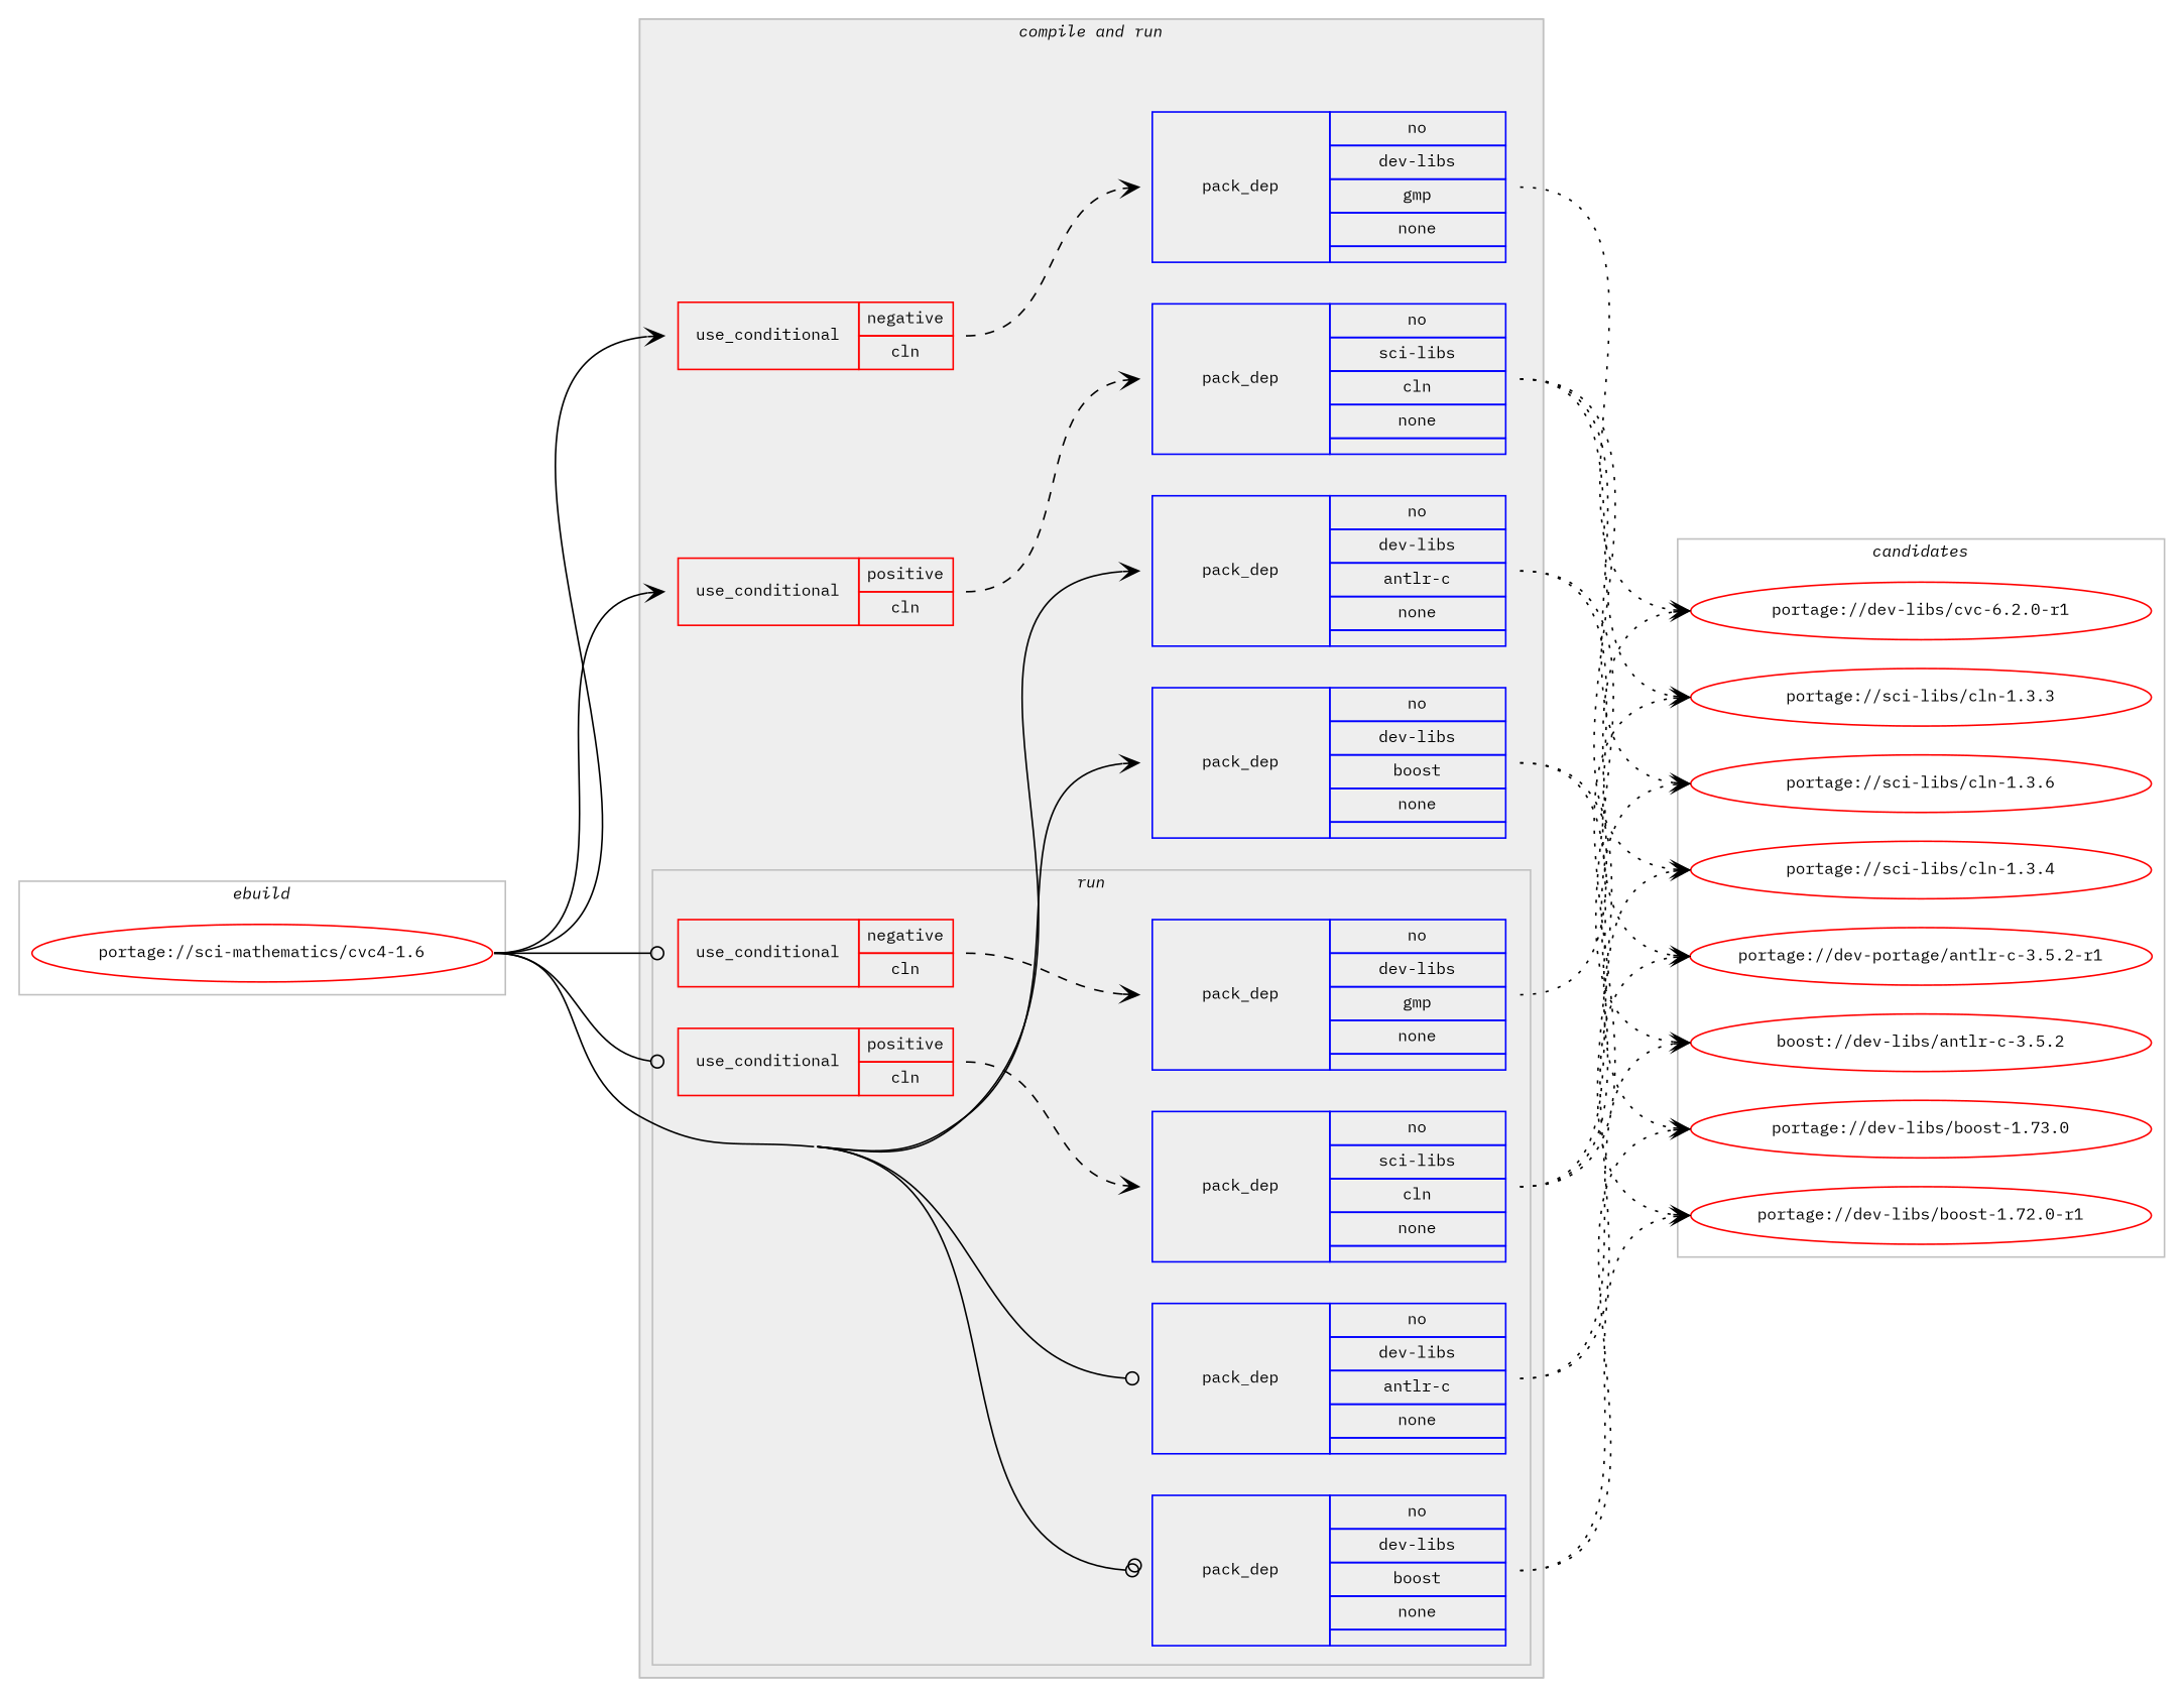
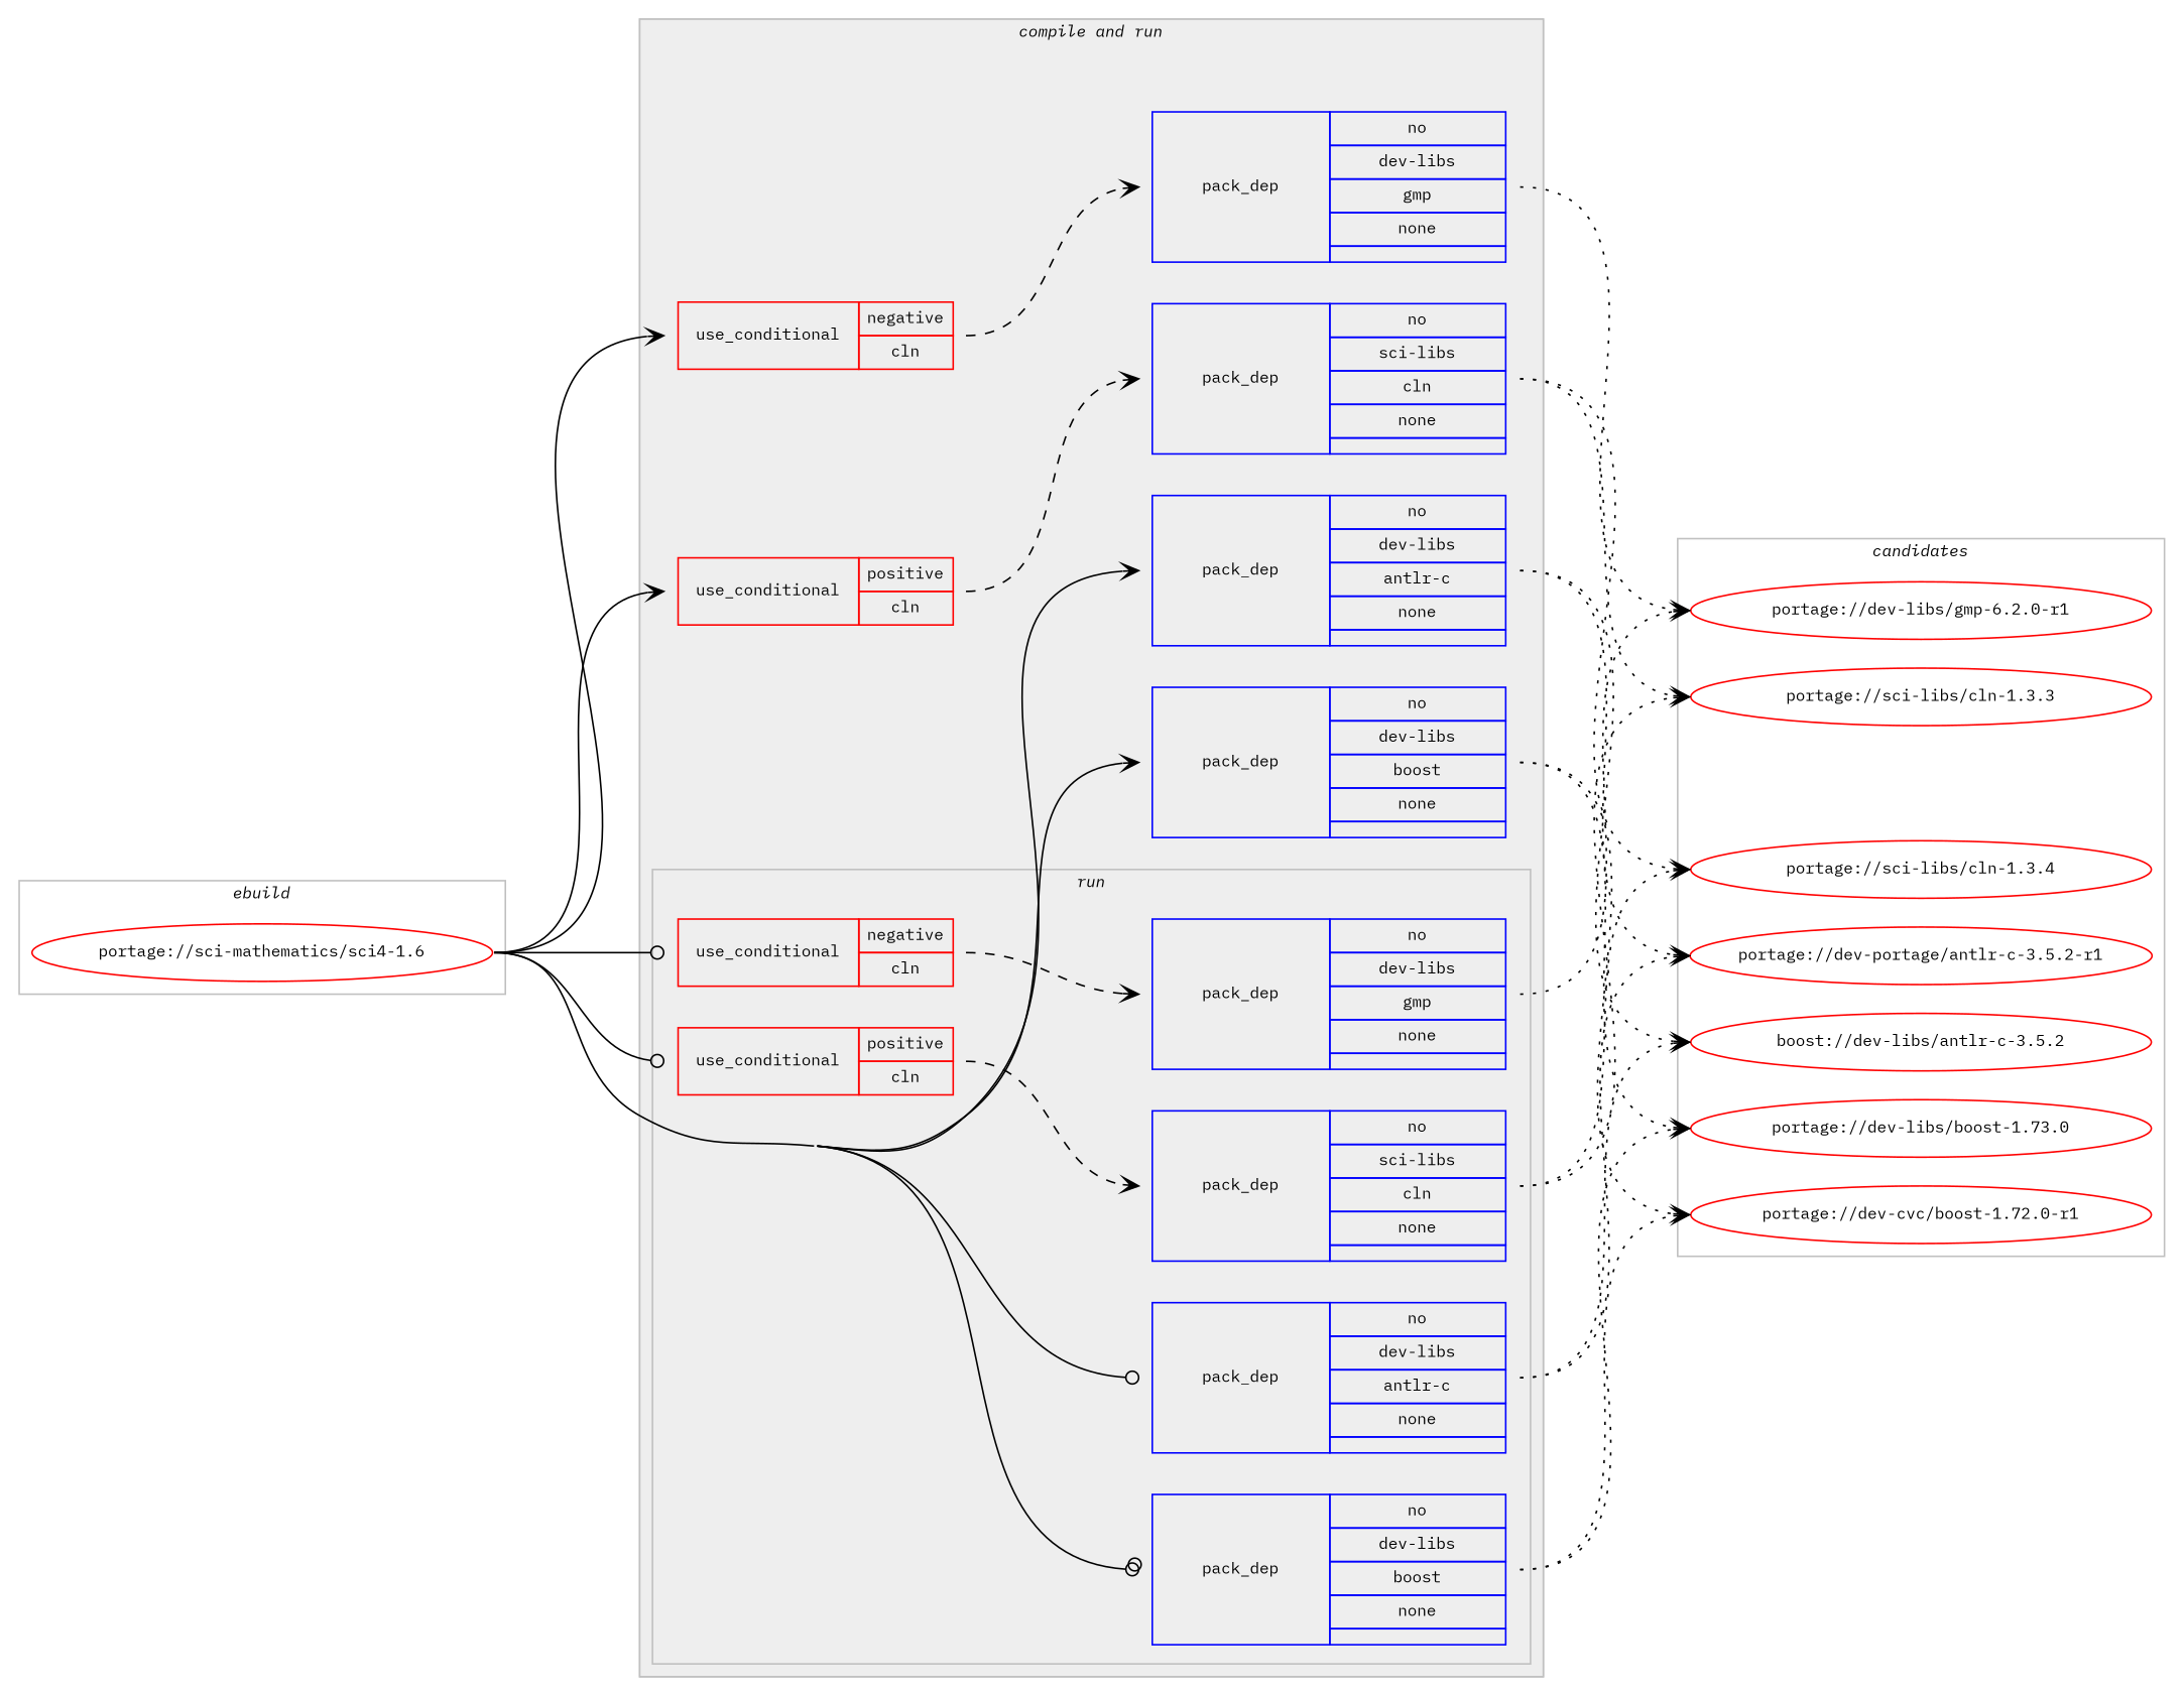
  digraph {
    compound=true
    concentrate=true
    fontname="IBM Plex Mono"
    fontsize=10
    newrank=true
    rankdir=LR
    ranksep=1.5
    node [color=red fontname="IBM Plex Mono" fontsize=10 shape=none]
    edge [arrowhead=vee fontname="IBM Plex Mono" headport=w style=dotted tailport=e weight=100]
-   n1 [label="portage://sci-mathematics/cvc4-1.6" width=4 shape=""]
+   n1 [label="portage://sci-mathematics/sci4-1.6" width=4 shape=""]
    n2 [color=blue label=<<TABLE BORDER="0" CELLBORDER="1" CELLSPACING="0" CELLPADDING="4" WIDTH="220"><TR><TD ROWSPAN="6" CELLPADDING="30">pack_dep</TD></TR><TR><TD WIDTH="110">no</TD></TR><TR><TD>dev-libs</TD></TR><TR><TD>gmp</TD></TR><TR><TD>none</TD></TR><TR><TD></TD></TR></TABLE>>]
    n3 [label=<<TABLE BORDER="0" CELLBORDER="1" CELLSPACING="0" CELLPADDING="4"><TR><TD ROWSPAN="3" CELLPADDING="10">use_conditional</TD></TR><TR><TD>negative</TD></TR><TR><TD>cln</TD></TR></TABLE>>]
    n4 [color=blue label=<<TABLE BORDER="0" CELLBORDER="1" CELLSPACING="0" CELLPADDING="4" WIDTH="220"><TR><TD ROWSPAN="6" CELLPADDING="30">pack_dep</TD></TR><TR><TD WIDTH="110">no</TD></TR><TR><TD>sci-libs</TD></TR><TR><TD>cln</TD></TR><TR><TD>none</TD></TR><TR><TD></TD></TR></TABLE>>]
    n5 [label=<<TABLE BORDER="0" CELLBORDER="1" CELLSPACING="0" CELLPADDING="4"><TR><TD ROWSPAN="3" CELLPADDING="10">use_conditional</TD></TR><TR><TD>positive</TD></TR><TR><TD>cln</TD></TR></TABLE>>]
    n6 [color=blue label=<<TABLE BORDER="0" CELLBORDER="1" CELLSPACING="0" CELLPADDING="4" WIDTH="220"><TR><TD ROWSPAN="6" CELLPADDING="30">pack_dep</TD></TR><TR><TD WIDTH="110">no</TD></TR><TR><TD>dev-libs</TD></TR><TR><TD>antlr-c</TD></TR><TR><TD>none</TD></TR><TR><TD></TD></TR></TABLE>>]
    n7 [color=blue label=<<TABLE BORDER="0" CELLBORDER="1" CELLSPACING="0" CELLPADDING="4" WIDTH="220"><TR><TD ROWSPAN="6" CELLPADDING="30">pack_dep</TD></TR><TR><TD WIDTH="110">no</TD></TR><TR><TD>dev-libs</TD></TR><TR><TD>boost</TD></TR><TR><TD>none</TD></TR><TR><TD></TD></TR></TABLE>>]
    n8 [color=blue label=<<TABLE BORDER="0" CELLBORDER="1" CELLSPACING="0" CELLPADDING="4" WIDTH="220"><TR><TD ROWSPAN="6" CELLPADDING="30">pack_dep</TD></TR><TR><TD WIDTH="110">no</TD></TR><TR><TD>dev-libs</TD></TR><TR><TD>gmp</TD></TR><TR><TD>none</TD></TR><TR><TD></TD></TR></TABLE>>]
    n9 [label=<<TABLE BORDER="0" CELLBORDER="1" CELLSPACING="0" CELLPADDING="4"><TR><TD ROWSPAN="3" CELLPADDING="10">use_conditional</TD></TR><TR><TD>negative</TD></TR><TR><TD>cln</TD></TR></TABLE>>]
    n10 [color=blue label=<<TABLE BORDER="0" CELLBORDER="1" CELLSPACING="0" CELLPADDING="4" WIDTH="220"><TR><TD ROWSPAN="6" CELLPADDING="30">pack_dep</TD></TR><TR><TD WIDTH="110">no</TD></TR><TR><TD>sci-libs</TD></TR><TR><TD>cln</TD></TR><TR><TD>none</TD></TR><TR><TD></TD></TR></TABLE>>]
    n11 [label=<<TABLE BORDER="0" CELLBORDER="1" CELLSPACING="0" CELLPADDING="4"><TR><TD ROWSPAN="3" CELLPADDING="10">use_conditional</TD></TR><TR><TD>positive</TD></TR><TR><TD>cln</TD></TR></TABLE>>]
    n12 [color=blue label=<<TABLE BORDER="0" CELLBORDER="1" CELLSPACING="0" CELLPADDING="4" WIDTH="220"><TR><TD ROWSPAN="6" CELLPADDING="30">pack_dep</TD></TR><TR><TD WIDTH="110">no</TD></TR><TR><TD>dev-libs</TD></TR><TR><TD>antlr-c</TD></TR><TR><TD>none</TD></TR><TR><TD></TD></TR></TABLE>>]
    n13 [color=blue label=<<TABLE BORDER="0" CELLBORDER="1" CELLSPACING="0" CELLPADDING="4" WIDTH="220"><TR><TD ROWSPAN="6" CELLPADDING="30">pack_dep</TD></TR><TR><TD WIDTH="110">no</TD></TR><TR><TD>dev-libs</TD></TR><TR><TD>boost</TD></TR><TR><TD>none</TD></TR><TR><TD></TD></TR></TABLE>>]
-   n14 [label="portage://dev-libs/cvc-6.2.0-r1" width=4 shape=""]
-   n15 [label="portage://sci-libs/cln-1.3.6" width=4 shape=""]
+   n14 [label="portage://dev-libs/gmp-6.2.0-r1" width=4 shape=""]
    n16 [label="portage://sci-libs/cln-1.3.4" width=4 shape=""]
    n17 [label="portage://sci-libs/cln-1.3.3" width=4 shape=""]
    n18 [label="portage://dev-portage/antlr-c-3.5.2-r1" width=4 shape=""]
    n19 [label="boost://dev-libs/antlr-c-3.5.2" width=4 shape=""]
    n20 [label="portage://dev-libs/boost-1.73.0" width=4 shape=""]
-   n21 [label="portage://dev-libs/boost-1.72.0-r1" width=4 shape=""]
+   n21 [label="portage://dev-cvc/boost-1.72.0-r1" width=4 shape=""]
    subgraph cluster_1 {
      color=gray
      label=<<i>ebuild</i>>
      rank=same
      n1
    }
    subgraph cluster_2 {
      color=gray
      label=<<i>dependencies</i>>
      subgraph cluster_3 {
        color=gray
        fillcolor="#eeeeee"
        label=<<i>compile</i>>
        style=filled
        subgraph sub_4 {
          color=gray
          fillcolor="#eeeeee"
          label=<<i>compile</i>>
          style=filled
          n3
          subgraph sub_5 {
            color=gray
            fillcolor="#eeeeee"
            label=<<i>compile</i>>
            style=filled
            n2
          }
        }
        subgraph sub_6 {
          color=gray
          fillcolor="#eeeeee"
          label=<<i>compile</i>>
          style=filled
          n5
          subgraph sub_7 {
            color=gray
            fillcolor="#eeeeee"
            label=<<i>compile</i>>
            style=filled
            n4
          }
        }
        subgraph sub_8 {
          color=gray
          fillcolor="#eeeeee"
          label=<<i>compile</i>>
          style=filled
          n6
        }
        subgraph sub_9 {
          color=gray
          fillcolor="#eeeeee"
          label=<<i>compile</i>>
          style=filled
          n7
        }
      }
      subgraph cluster_10 {
        color=gray
        fillcolor="#eeeeee"
        label=<<i>compile and run</i>>
        style=filled
      }
      subgraph cluster_11 {
        color=gray
        fillcolor="#eeeeee"
        label=<<i>run</i>>
        style=filled
        subgraph sub_12 {
          color=gray
          fillcolor="#eeeeee"
          label=<<i>run</i>>
          style=filled
          n9
          subgraph sub_13 {
            color=gray
            fillcolor="#eeeeee"
            label=<<i>run</i>>
            style=filled
            n8
          }
        }
        subgraph sub_14 {
          color=gray
          fillcolor="#eeeeee"
          label=<<i>run</i>>
          style=filled
          n11
          subgraph sub_15 {
            color=gray
            fillcolor="#eeeeee"
            label=<<i>run</i>>
            style=filled
            n10
          }
        }
        subgraph sub_16 {
          color=gray
          fillcolor="#eeeeee"
          label=<<i>run</i>>
          style=filled
          n12
        }
        subgraph sub_17 {
          color=gray
          fillcolor="#eeeeee"
          label=<<i>run</i>>
          style=filled
          n13
        }
      }
    }
    subgraph cluster_18 {
      color=gray
      label=<<i>candidates</i>>
      rank=same
      subgraph sub_19 {
        color=black
        label=<<i>candidates</i>>
        nodesep=1
        rank=same
        n14
      }
      subgraph sub_20 {
        color=black
        label=<<i>candidates</i>>
        nodesep=1
        rank=same
-       n15
        n16
        n17
      }
      subgraph sub_21 {
        color=black
        label=<<i>candidates</i>>
        nodesep=1
        rank=same
        n18
        n19
      }
      subgraph sub_22 {
        color=black
        label=<<i>candidates</i>>
        nodesep=1
        rank=same
        n20
        n21
      }
      subgraph sub_23 {
        color=black
        label=<<i>candidates</i>>
        nodesep=1
        rank=same
        n14
      }
      subgraph sub_24 {
        color=black
        label=<<i>candidates</i>>
        nodesep=1
        rank=same
-       n15
        n16
        n17
      }
      subgraph sub_25 {
        color=black
        label=<<i>candidates</i>>
        nodesep=1
        rank=same
        n18
        n19
      }
      subgraph sub_26 {
        color=black
        label=<<i>candidates</i>>
        nodesep=1
        rank=same
        n20
        n21
      }
    }
    n1 -> n3 [style=solid weight=20]
    n1 -> n5 [style=solid weight=20]
    n1 -> n6 [style=solid weight=20]
    n1 -> n7 [style=solid weight=20]
    n1 -> n9 [arrowhead=odot style=solid weight=20]
    n1 -> n11 [arrowhead=odot style=solid weight=20]
    n1 -> n12 [arrowhead=odot style=solid weight=20]
    n1 -> n13 [arrowhead=odot style=solid weight=20]
    n2 -> n14
    n3 -> n2 [style=dashed weight=20]
-   n4 -> n15
    n4 -> n16
    n4 -> n17
    n5 -> n4 [style=dashed weight=20]
    n6 -> n18
    n6 -> n19
    n7 -> n20
    n7 -> n21
    n8 -> n14
    n9 -> n8 [style=dashed weight=20]
-   n10 -> n15
    n10 -> n16
    n10 -> n17
    n11 -> n10 [style=dashed weight=20]
    n12 -> n18
    n12 -> n19
    n13 -> n20
    n13 -> n21
  }
